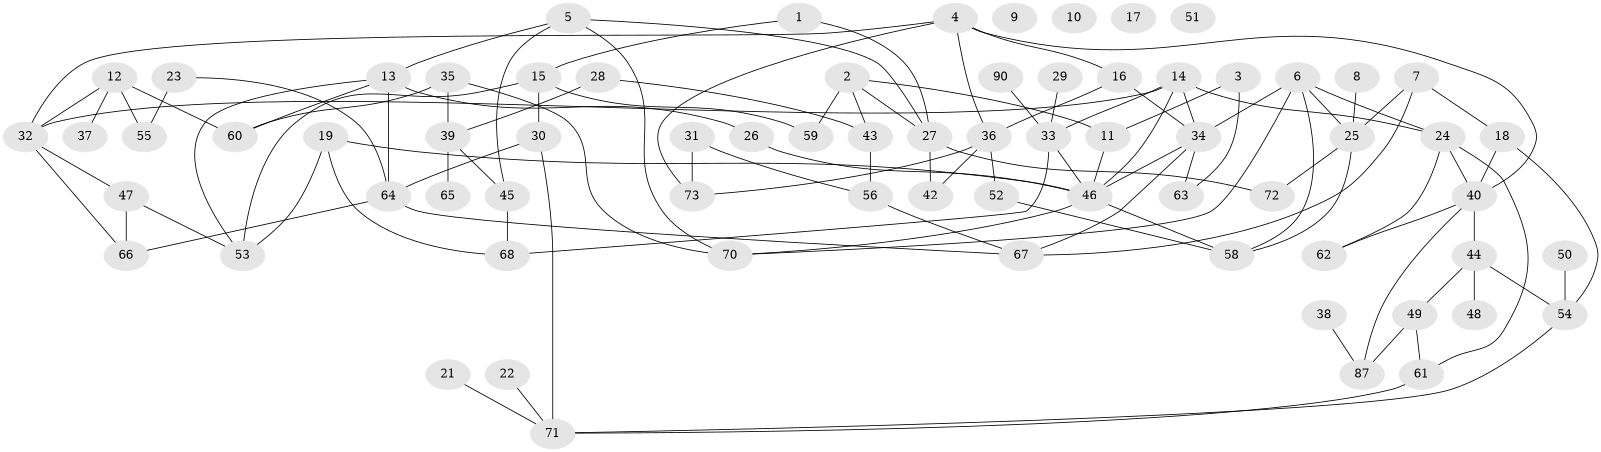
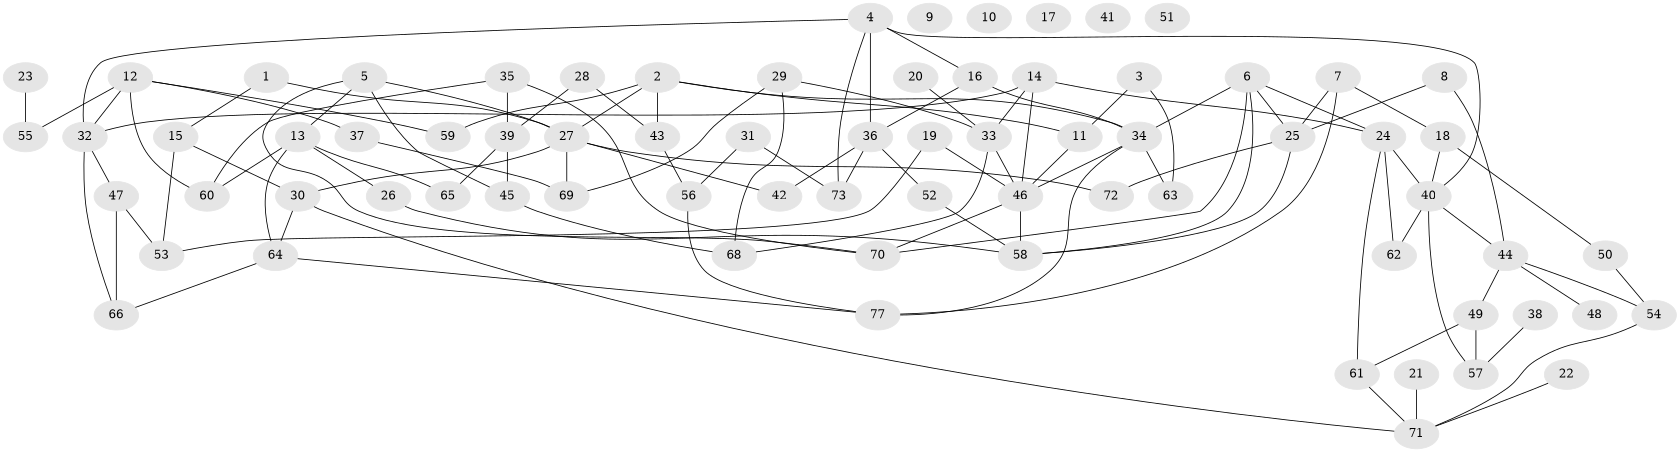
  graph {
    node [color=gray90 style=filled]
    1
    15
    27
    30
    53
    42
+   69
    72
    2
    11
    34
    43
    59
    46
    63
-   67
+   67 [label=77]
    56
    3
    4
    16
    32
    36
    40
    73
    47
    66
    52
    44
    62
-   57 [label=87]
+   57
    5
    13
    45
    70
    60
    26
    64
    65
    68
    6
    24
    25
    58
    61
    7
    18
    54
    8
    48
    49
    9
    10
    12
    37
    55
    14
    33
    71
    17
    19
-   20 [label=90]
+   20
    21
    22
    23
    28
    39
    29
    31
    35
    38
+   41
    50
    51
    1 -- 15
    1 -- 27
    15 -- 30
    15 -- 53
+   27 -- 30
    27 -- 42
+   27 -- 69
    27 -- 72
    30 -- 64
    30 -- 71
    2 -- 27
    2 -- 11
-   14 -- 34
+   2 -- 34
    2 -- 43
    2 -- 59
    11 -- 46
    34 -- 46
    34 -- 63
    34 -- 67
    43 -- 56
    46 -- 70
    46 -- 58
    56 -- 67
    3 -- 11
    3 -- 63
    4 -- 16
    4 -- 32
    4 -- 36
    4 -- 40
    4 -- 73
    16 -- 34
    16 -- 36
    32 -- 47
    32 -- 66
    36 -- 42
    36 -- 73
    36 -- 52
    40 -- 44
    40 -- 62
    40 -- 57
    47 -- 53
    47 -- 66
    52 -- 58
    44 -- 54
    44 -- 48
    44 -- 49
    5 -- 27
    5 -- 13
    5 -- 45
    5 -- 70
    13 -- 60
    13 -- 26
    13 -- 64
-   13 -- 53
+   13 -- 65
    45 -- 68
-   26 -- 46
+   26 -- 58
    64 -- 67
    64 -- 66
    6 -- 34
    6 -- 70
    6 -- 24
    6 -- 25
    6 -- 58
    24 -- 40
    24 -- 62
    24 -- 61
    25 -- 72
    25 -- 58
    61 -- 71
    7 -- 67
    7 -- 25
    7 -- 18
    18 -- 40
-   18 -- 54
+   18 -- 50
    54 -- 71
+   8 -- 44
    8 -- 25
    49 -- 57
    49 -- 61
-   15 -- 59
+   12 -- 59
    12 -- 32
    12 -- 60
    12 -- 37
    12 -- 55
+   37 -- 69
    14 -- 46
    14 -- 32
    14 -- 24
    14 -- 33
    33 -- 46
    33 -- 68
    19 -- 53
    19 -- 46
    20 -- 33
    21 -- 71
    22 -- 71
-   23 -- 64
    23 -- 55
    28 -- 43
    28 -- 39
    39 -- 45
    39 -- 65
-   19 -- 68
+   29 -- 69
+   29 -- 68
    29 -- 33
    31 -- 56
    31 -- 73
    35 -- 70
    35 -- 60
    35 -- 39
    38 -- 57
    50 -- 54
  }
